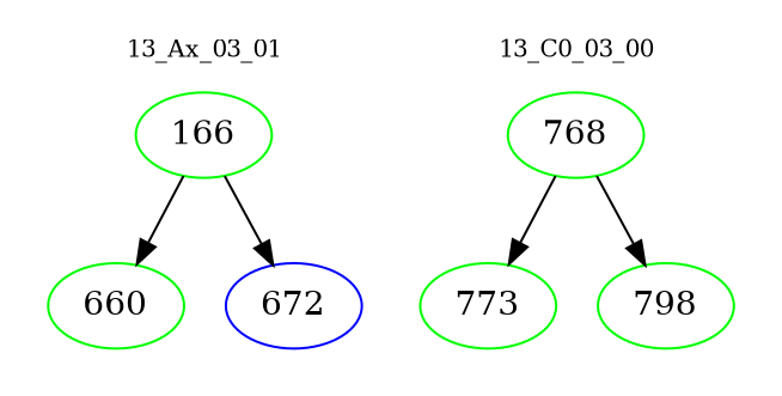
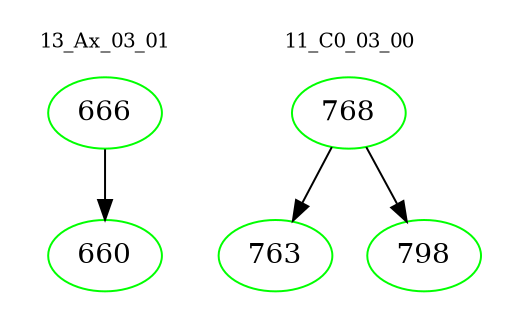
  digraph {
    node [color=green]
    edge [color=black]
-   n1 [label=166]
+   n1 [label=666]
    n2 [label=660]
-   n3 [color=blue label=672]
    n4 [label=768]
-   n5 [label=773]
+   n5 [label=763]
    n6 [label=798]
    subgraph cluster_1 {
      color=white
      fontsize=10
      label="13_Ax_03_01"
      n1
      n2
-     n3
    }
    subgraph cluster_2 {
      color=white
      fontsize=10
-     label="13_C0_03_00"
+     label="11_C0_03_00"
      n4
      n5
      n6
    }
    n1 -> n2
-   n1 -> n3
    n4 -> n5
    n4 -> n6
  }
